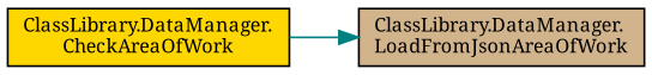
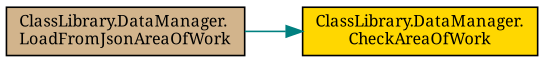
  digraph {
    rankdir=LR
    fontname="Noto Serif"
    node [color=black fontname="Noto Serif" fontsize=10 shape=record style=filled]
    n1 [fillcolor=gold fontcolor=black height=0.2 label="ClassLibrary.DataManager.\lCheckAreaOfWork" width=0.4]
    n2 [fillcolor=tan height=0.2 label="ClassLibrary.DataManager.\lLoadFromJsonAreaOfWork" width=0.4]
-   n1 -> n2 [color=teal fontname="Noto Serif" fontsize=10 labelfontname=Helvetica labelfontsize=10 style=solid]
+   n2 -> n1 [color=teal fontname="Noto Serif" fontsize=10 labelfontname=Helvetica labelfontsize=10 style=solid]
  }
